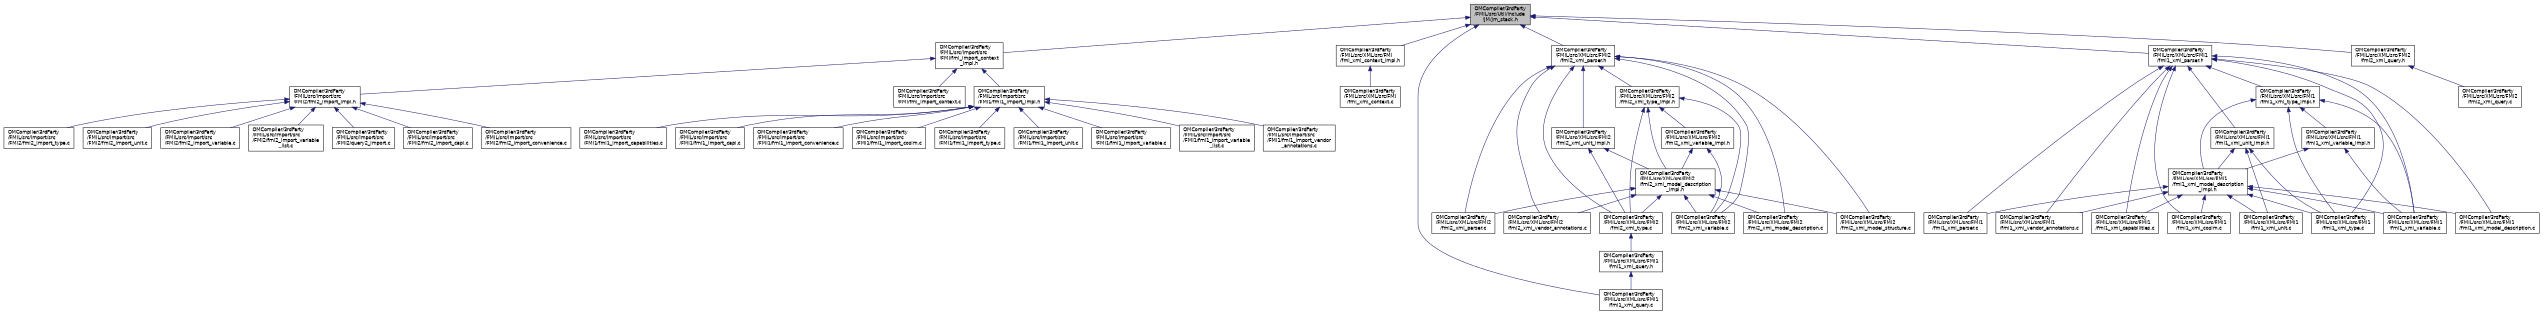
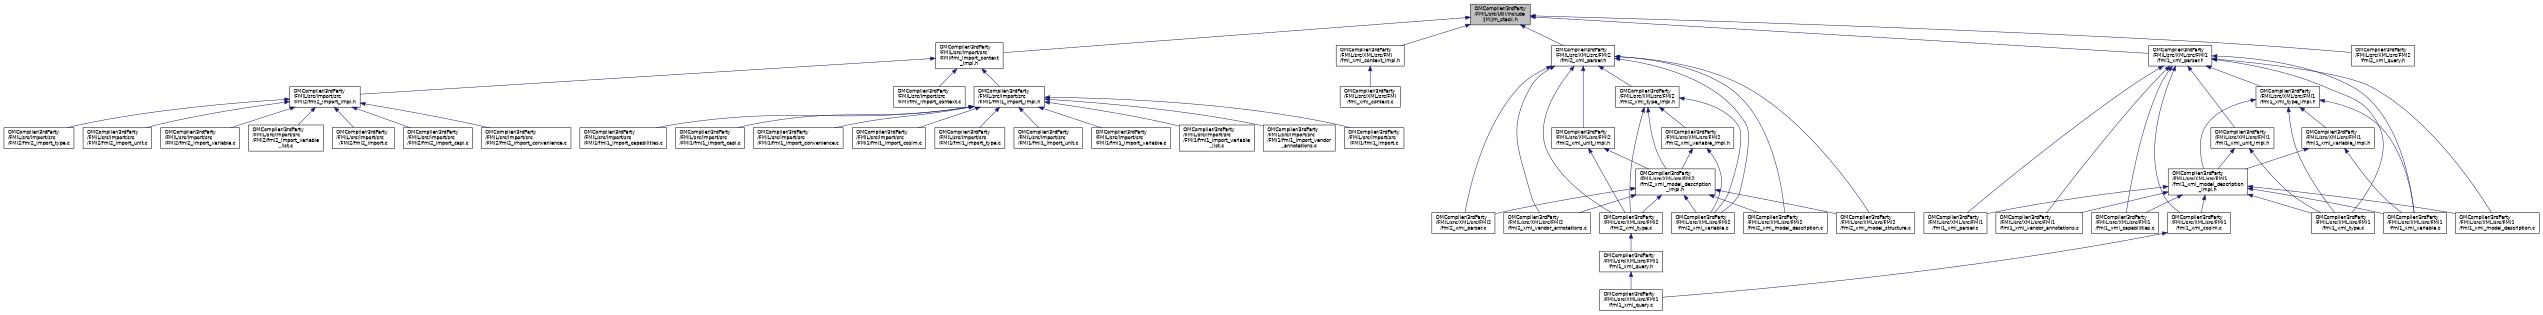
  digraph {
    fontname="DejaVu Sans"
    node [color=black fillcolor=white fontname="DejaVu Sans" fontsize=10 shape=record style=filled]
    edge [color=midnightblue dir=back fontname="DejaVu Sans" fontsize=10 labelfontname=Helvetica labelfontsize=10 style=solid]
    n1 [fillcolor=grey75 fontcolor=black height=0.2 label="OMCompiler/3rdParty\l/FMIL/src/Util/include\l/JM/jm_stack.h" width=0.4]
    n2 [height=0.2 label="OMCompiler/3rdParty\l/FMIL/src/Import/src\l/FMI/fmi_import_context\l_impl.h" width=0.4]
    n3 [height=0.2 label="OMCompiler/3rdParty\l/FMIL/src/XML/src/FMI\l/fmi_xml_context_impl.h" width=0.4]
    n4 [height=0.2 label="OMCompiler/3rdParty\l/FMIL/src/XML/src/FMI1\l/fmi1_xml_parser.h" width=0.4]
    n5 [height=0.2 label="OMCompiler/3rdParty\l/FMIL/src/XML/src/FMI1\l/fmi1_xml_query.c" width=0.4]
    n6 [height=0.2 label="OMCompiler/3rdParty\l/FMIL/src/XML/src/FMI2\l/fmi2_xml_parser.h" width=0.4]
    n7 [height=0.2 label="OMCompiler/3rdParty\l/FMIL/src/XML/src/FMI2\l/fmi2_xml_query.h" width=0.4]
    n8 [height=0.2 label="OMCompiler/3rdParty\l/FMIL/src/Import/src\l/FMI/fmi_import_context.c" width=0.4]
    n9 [height=0.2 label="OMCompiler/3rdParty\l/FMIL/src/Import/src\l/FMI1/fmi1_import_impl.h" width=0.4]
    n10 [height=0.2 label="OMCompiler/3rdParty\l/FMIL/src/Import/src\l/FMI2/fmi2_import_impl.h" width=0.4]
    n11 [height=0.2 label="OMCompiler/3rdParty\l/FMIL/src/XML/src/FMI\l/fmi_xml_context.c" width=0.4]
    n12 [height=0.2 label="OMCompiler/3rdParty\l/FMIL/src/XML/src/FMI1\l/fmi1_xml_capabilities.c" width=0.4]
    n13 [height=0.2 label="OMCompiler/3rdParty\l/FMIL/src/XML/src/FMI1\l/fmi1_xml_unit_impl.h" width=0.4]
    n14 [height=0.2 label="OMCompiler/3rdParty\l/FMIL/src/XML/src/FMI1\l/fmi1_xml_cosim.c" width=0.4]
    n15 [height=0.2 label="OMCompiler/3rdParty\l/FMIL/src/XML/src/FMI1\l/fmi1_xml_model_description.c" width=0.4]
    n16 [height=0.2 label="OMCompiler/3rdParty\l/FMIL/src/XML/src/FMI1\l/fmi1_xml_parser.c" width=0.4]
    n17 [height=0.2 label="OMCompiler/3rdParty\l/FMIL/src/XML/src/FMI1\l/fmi1_xml_type.c" width=0.4]
    n18 [height=0.2 label="OMCompiler/3rdParty\l/FMIL/src/XML/src/FMI1\l/fmi1_xml_variable.c" width=0.4]
    n19 [height=0.2 label="OMCompiler/3rdParty\l/FMIL/src/XML/src/FMI1\l/fmi1_xml_vendor_annotations.c" width=0.4]
    n20 [height=0.2 label="OMCompiler/3rdParty\l/FMIL/src/XML/src/FMI1\l/fmi1_xml_type_impl.h" width=0.4]
    n21 [height=0.2 label="OMCompiler/3rdParty\l/FMIL/src/XML/src/FMI1\l/fmi1_xml_query.h" width=0.4]
    n22 [height=0.2 label="OMCompiler/3rdParty\l/FMIL/src/XML/src/FMI2\l/fmi2_xml_unit_impl.h" width=0.4]
    n23 [height=0.2 label="OMCompiler/3rdParty\l/FMIL/src/XML/src/FMI2\l/fmi2_xml_model_description.c" width=0.4]
    n24 [height=0.2 label="OMCompiler/3rdParty\l/FMIL/src/XML/src/FMI2\l/fmi2_xml_model_structure.c" width=0.4]
    n25 [height=0.2 label="OMCompiler/3rdParty\l/FMIL/src/XML/src/FMI2\l/fmi2_xml_parser.c" width=0.4]
    n26 [height=0.2 label="OMCompiler/3rdParty\l/FMIL/src/XML/src/FMI2\l/fmi2_xml_type.c" width=0.4]
    n27 [height=0.2 label="OMCompiler/3rdParty\l/FMIL/src/XML/src/FMI2\l/fmi2_xml_variable.c" width=0.4]
    n28 [height=0.2 label="OMCompiler/3rdParty\l/FMIL/src/XML/src/FMI2\l/fmi2_xml_vendor_annotations.c" width=0.4]
    n29 [height=0.2 label="OMCompiler/3rdParty\l/FMIL/src/XML/src/FMI2\l/fmi2_xml_type_impl.h" width=0.4]
-   n30 [height=0.2 label="OMCompiler/3rdParty\l/FMIL/src/XML/src/FMI2\l/fmi2_xml_query.c" width=0.4]
+   n31 [height=0.2 label="OMCompiler/3rdParty\l/FMIL/src/Import/src\l/FMI1/fmi1_import.c" width=0.4]
    n32 [height=0.2 label="OMCompiler/3rdParty\l/FMIL/src/Import/src\l/FMI1/fmi1_import_capabilities.c" width=0.4]
    n33 [height=0.2 label="OMCompiler/3rdParty\l/FMIL/src/Import/src\l/FMI1/fmi1_import_capi.c" width=0.4]
    n34 [height=0.2 label="OMCompiler/3rdParty\l/FMIL/src/Import/src\l/FMI1/fmi1_import_convenience.c" width=0.4]
    n35 [height=0.2 label="OMCompiler/3rdParty\l/FMIL/src/Import/src\l/FMI1/fmi1_import_cosim.c" width=0.4]
    n36 [height=0.2 label="OMCompiler/3rdParty\l/FMIL/src/Import/src\l/FMI1/fmi1_import_type.c" width=0.4]
    n37 [height=0.2 label="OMCompiler/3rdParty\l/FMIL/src/Import/src\l/FMI1/fmi1_import_unit.c" width=0.4]
    n38 [height=0.2 label="OMCompiler/3rdParty\l/FMIL/src/Import/src\l/FMI1/fmi1_import_variable.c" width=0.4]
    n39 [height=0.2 label="OMCompiler/3rdParty\l/FMIL/src/Import/src\l/FMI1/fmi1_import_variable\l_list.c" width=0.4]
    n40 [height=0.2 label="OMCompiler/3rdParty\l/FMIL/src/Import/src\l/FMI1/fmi1_import_vendor\l_annotations.c" width=0.4]
-   n41 [height=0.2 label="OMCompiler/3rdParty\l/FMIL/src/Import/src\l/FMI2/query2_import.c" width=0.4]
+   n41 [height=0.2 label="OMCompiler/3rdParty\l/FMIL/src/Import/src\l/FMI2/fmi2_import.c" width=0.4]
    n42 [height=0.2 label="OMCompiler/3rdParty\l/FMIL/src/Import/src\l/FMI2/fmi2_import_capi.c" width=0.4]
    n43 [height=0.2 label="OMCompiler/3rdParty\l/FMIL/src/Import/src\l/FMI2/fmi2_import_convenience.c" width=0.4]
    n44 [height=0.2 label="OMCompiler/3rdParty\l/FMIL/src/Import/src\l/FMI2/fmi2_import_type.c" width=0.4]
    n45 [height=0.2 label="OMCompiler/3rdParty\l/FMIL/src/Import/src\l/FMI2/fmi2_import_unit.c" width=0.4]
    n46 [height=0.2 label="OMCompiler/3rdParty\l/FMIL/src/Import/src\l/FMI2/fmi2_import_variable.c" width=0.4]
    n47 [height=0.2 label="OMCompiler/3rdParty\l/FMIL/src/Import/src\l/FMI2/fmi2_import_variable\l_list.c" width=0.4]
    n48 [height=0.2 label="OMCompiler/3rdParty\l/FMIL/src/XML/src/FMI1\l/fmi1_xml_model_description\l_impl.h" width=0.4]
-   n49 [height=0.2 label="OMCompiler/3rdParty\l/FMIL/src/XML/src/FMI1\l/fmi1_xml_unit.c" width=0.4]
    n50 [height=0.2 label="OMCompiler/3rdParty\l/FMIL/src/XML/src/FMI1\l/fmi1_xml_variable_impl.h" width=0.4]
    n51 [height=0.2 label="OMCompiler/3rdParty\l/FMIL/src/XML/src/FMI2\l/fmi2_xml_model_description\l_impl.h" width=0.4]
    n52 [height=0.2 label="OMCompiler/3rdParty\l/FMIL/src/XML/src/FMI2\l/fmi2_xml_variable_impl.h" width=0.4]
    n1 -> n2
    n1 -> n3
    n1 -> n4
-   n1 -> n5
+   n14 -> n5
    n1 -> n6
    n1 -> n7
    n2 -> n8
    n2 -> n9
    n2 -> n10
    n3 -> n11
    n4 -> n12
    n4 -> n13
    n4 -> n14
    n4 -> n15
    n4 -> n16
    n4 -> n17
    n4 -> n18
    n4 -> n19
    n4 -> n20
    n6 -> n22
    n6 -> n23
    n6 -> n24
    n6 -> n25
    n6 -> n26
    n6 -> n27
    n6 -> n28
    n6 -> n29
-   n7 -> n30
+   n9 -> n31
    n9 -> n32
    n9 -> n33
    n9 -> n34
    n9 -> n35
    n9 -> n36
    n9 -> n37
    n9 -> n38
    n9 -> n39
    n9 -> n40
    n10 -> n41
    n10 -> n42
    n10 -> n43
    n10 -> n44
    n10 -> n45
    n10 -> n46
    n10 -> n47
    n13 -> n17
    n13 -> n48
-   n13 -> n49
    n20 -> n17
    n20 -> n18
    n20 -> n48
    n20 -> n50
    n21 -> n5
    n22 -> n26
    n22 -> n51
    n26 -> n21
    n29 -> n26
    n29 -> n27
    n29 -> n51
    n29 -> n52
    n48 -> n12
    n48 -> n14
    n48 -> n15
    n48 -> n16
    n48 -> n17
    n48 -> n18
    n48 -> n19
-   n48 -> n49
    n50 -> n18
    n50 -> n48
    n51 -> n23
    n51 -> n24
    n51 -> n25
    n51 -> n26
    n51 -> n27
    n51 -> n28
    n52 -> n27
    n52 -> n51
  }
